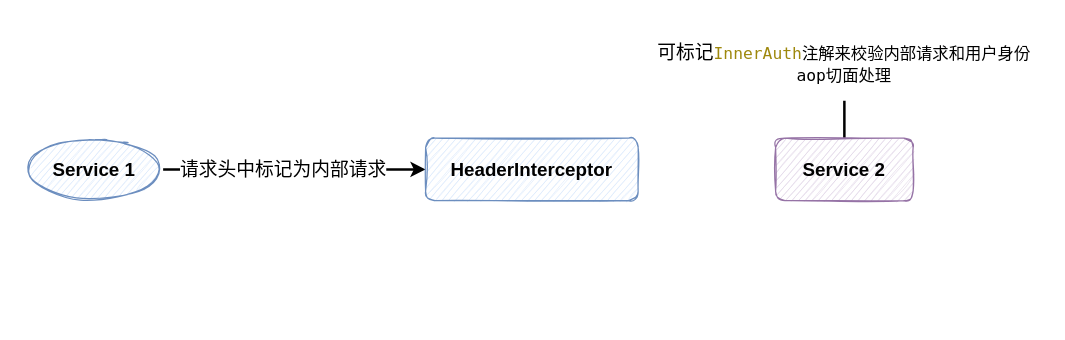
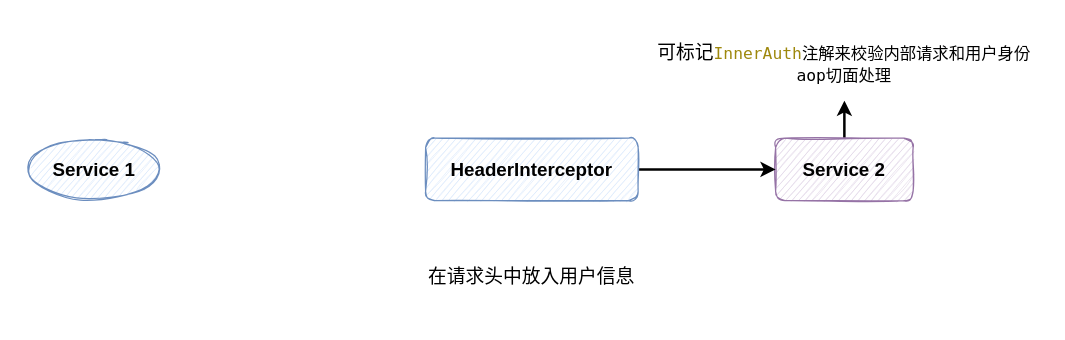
  <mxCell id="0" />
  <mxCell id="1" parent="0" />
- <mxCell id="2" style="edgeStyle=orthogonalEdgeStyle;rounded=0;orthogonalLoop=1;jettySize=auto;html=1;fontSize=15;strokeWidth=2;" edge="1" parent="1" source="4" target="8"><mxGeometry relative="1" as="geometry" /></mxCell>
- <mxCell id="3" value="请求头中标记为内部请求" style="edgeLabel;html=1;align=center;verticalAlign=middle;resizable=0;points=[];fontSize=15;" vertex="1" connectable="0" parent="2"><mxGeometry x="-0.1" y="1" relative="1" as="geometry"><mxPoint as="offset" /></mxGeometry></mxCell>
  <mxCell id="4" value="&lt;b&gt;&lt;font style=&quot;font-size: 15px;&quot;&gt;Service 1&lt;/font&gt;&lt;/b&gt;" style="ellipse;whiteSpace=wrap;html=1;sketch=1;fillColor=#dae8fc;strokeColor=#6c8ebf;" vertex="1" parent="1"><mxGeometry x="20" y="110" width="110" height="50" as="geometry" /></mxCell>
- <mxCell id="5" style="edgeStyle=orthogonalEdgeStyle;rounded=0;orthogonalLoop=1;jettySize=auto;html=1;fontSize=15;strokeWidth=2;endArrow=none;" edge="1" parent="1" source="6" target="10"><mxGeometry relative="1" as="geometry" /></mxCell>
+ <mxCell id="5" style="edgeStyle=orthogonalEdgeStyle;rounded=0;orthogonalLoop=1;jettySize=auto;html=1;fontSize=15;strokeWidth=2;" edge="1" parent="1" source="6" target="10"><mxGeometry relative="1" as="geometry" /></mxCell>
  <mxCell id="6" value="&lt;b&gt;&lt;font style=&quot;font-size: 15px;&quot;&gt;Service 2&lt;/font&gt;&lt;/b&gt;" style="rounded=1;whiteSpace=wrap;html=1;sketch=1;fillColor=#e1d5e7;strokeColor=#9673a6;" vertex="1" parent="1"><mxGeometry x="620" y="110" width="110" height="50" as="geometry" /></mxCell>
+ <mxCell id="7" style="edgeStyle=orthogonalEdgeStyle;rounded=0;orthogonalLoop=1;jettySize=auto;html=1;fontSize=15;strokeWidth=2;" edge="1" parent="1" source="8" target="6"><mxGeometry relative="1" as="geometry" /></mxCell>
  <mxCell id="8" value="&lt;span style=&quot;font-size: 15px;&quot;&gt;&lt;b&gt;HeaderInterceptor&lt;/b&gt;&lt;/span&gt;" style="rounded=1;whiteSpace=wrap;html=1;sketch=1;fillColor=#dae8fc;strokeColor=#6c8ebf;" vertex="1" parent="1"><mxGeometry x="340" y="110" width="170" height="50" as="geometry" /></mxCell>
+ <mxCell id="9" value="在请求头中放入用户信息" style="text;html=1;strokeColor=none;fillColor=none;align=center;verticalAlign=middle;whiteSpace=wrap;rounded=0;sketch=1;fontSize=15;" vertex="1" parent="1"><mxGeometry x="340" y="190" width="170" height="60" as="geometry" /></mxCell>
  <mxCell id="10" value="可标记&lt;span style=&quot;color: rgb(158, 136, 13); background-color: rgb(255, 255, 255); font-family: &amp;quot;JetBrains Mono&amp;quot;, monospace; font-size: 9.8pt;&quot;&gt;InnerAuth&lt;/span&gt;&lt;span style=&quot;background-color: rgb(255, 255, 255); font-family: &amp;quot;JetBrains Mono&amp;quot;, monospace; font-size: 9.8pt;&quot;&gt;注解来校验内部请求和用户身份&lt;br&gt;aop切面处理&lt;br&gt;&lt;/span&gt;" style="text;html=1;strokeColor=none;fillColor=none;align=center;verticalAlign=middle;whiteSpace=wrap;rounded=0;sketch=1;fontSize=15;" vertex="1" parent="1"><mxGeometry x="520" y="20" width="310" height="60" as="geometry" /></mxCell>
